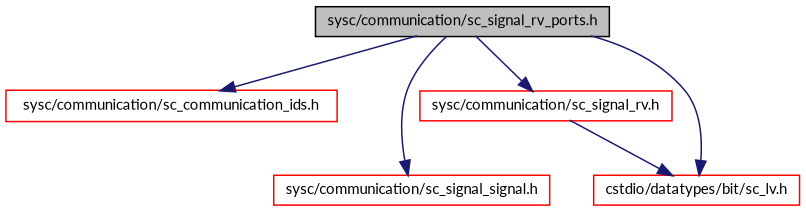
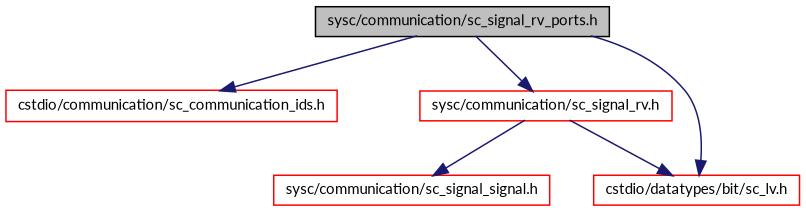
  digraph {
    fontname=Lato
    node [color=red fillcolor=white fontname=Lato fontsize=10 shape=record style=filled]
    edge [color=midnightblue fontname=Lato fontsize=10 labelfontname=FreeSans labelfontsize=10 style=solid]
    n1 [color=black fillcolor=grey75 fontcolor=black height=0.2 label="sysc/communication/sc_signal_rv_ports.h" width=0.4]
-   n2 [height=0.2 label="sysc/communication/sc_communication_ids.h" width=0.4]
+   n2 [height=0.2 label="cstdio/communication/sc_communication_ids.h" width=0.4]
    n3 [height=0.2 label="sysc/communication/sc_signal_signal.h" width=0.4]
    n4 [height=0.2 label="sysc/communication/sc_signal_rv.h" width=0.4]
    n5 [height=0.2 label="cstdio/datatypes/bit/sc_lv.h" width=0.4]
    n1 -> n2
-   n1 -> n3
+   n4 -> n3
    n1 -> n4
    n1 -> n5
    n4 -> n5
  }
